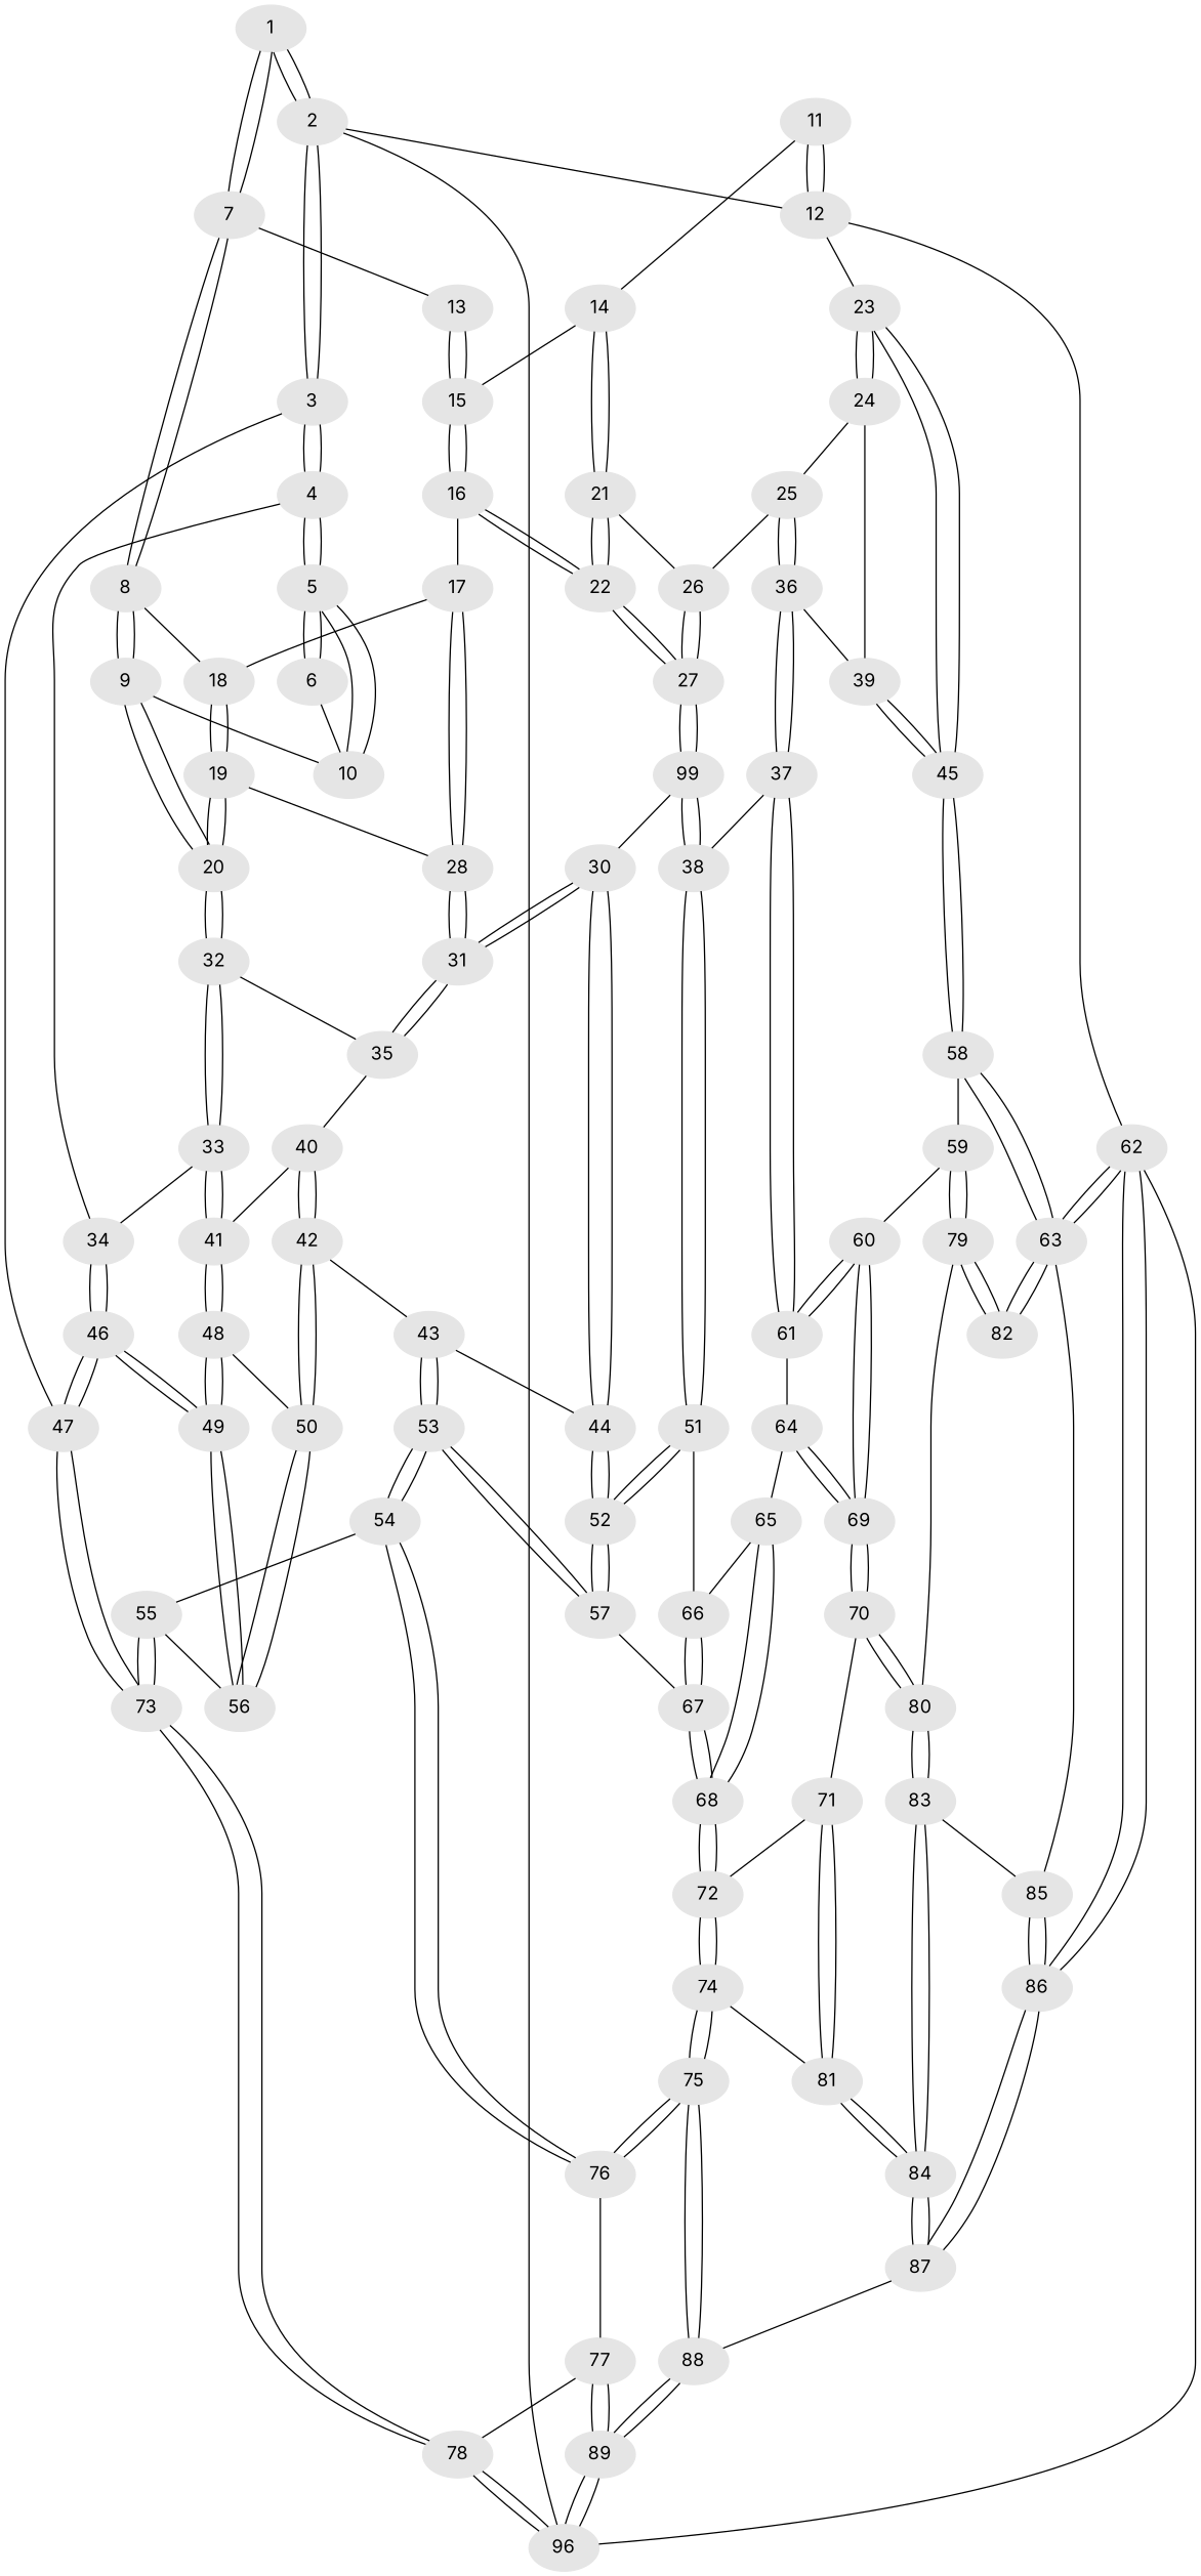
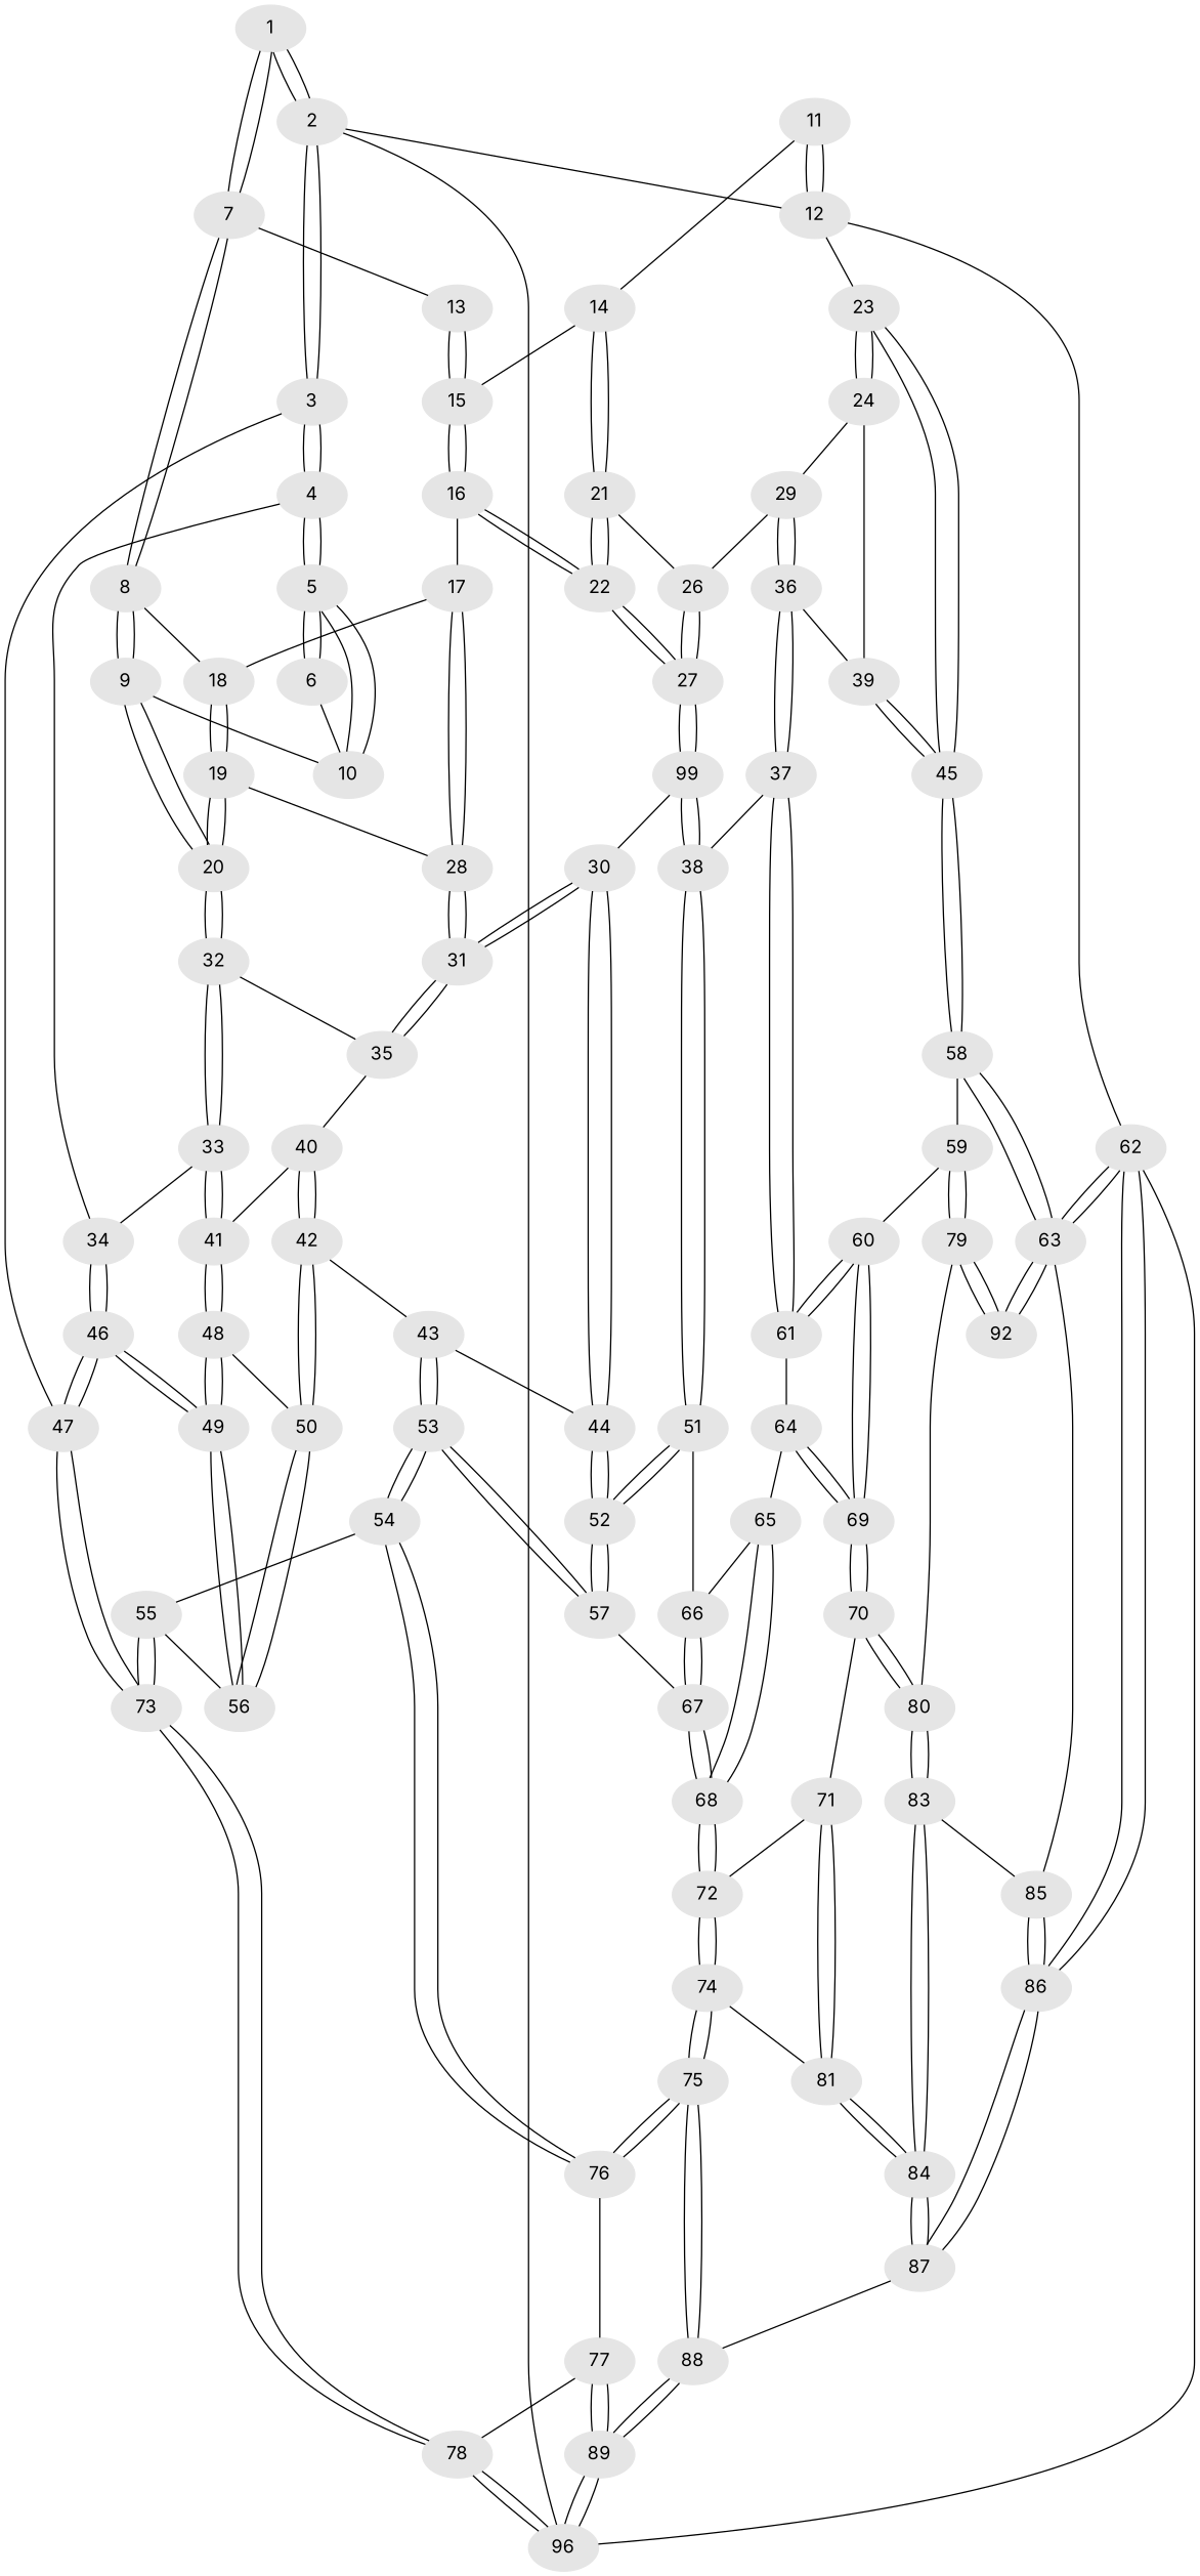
  graph {
    fontname=Inter
    node [color=gray90 fontname=Inter style=filled]
    edge [fontname=Inter]
    1
    2
    7
    3
    12
    n6 [label=96]
    8
    13
    4
    47
    23
    62
    5
    34
    73
    6
    10
    46
    9
    18
    15
    20
    19
    32
    11
    14
    21
    24
    45
    63
    86
    16
    22
    26
    17
    28
    27
    31
    35
    33
    n41 [label=99]
-   25
+   25 [label=29]
    39
    58
    36
    37
    30
    38
    44
    51
    52
    40
    41
    48
    49
    42
    61
    64
    66
    43
    50
    53
    56
    57
    54
    59
    78
    67
    55
    76
    77
    68
    60
    79
-   82
+   82 [label=92]
    85
    69
    80
    70
    65
    87
    72
    74
    71
    81
    83
    84
    75
    88
    89
    1 -- 2
    1 -- 2
    1 -- 7
    1 -- 7
    2 -- 3
    2 -- 3
    2 -- 12
    2 -- n6
    7 -- 8
    7 -- 8
    7 -- 13
    3 -- 4
    3 -- 4
    3 -- 47
    12 -- 23
    12 -- 62
    8 -- 9
    8 -- 9
    8 -- 18
    13 -- 15
    13 -- 15
    4 -- 5
    4 -- 5
    4 -- 34
    47 -- 73
    47 -- 73
    23 -- 24
    23 -- 24
    23 -- 45
    23 -- 45
    62 -- n6
    62 -- 63
    62 -- 63
    62 -- 86
    62 -- 86
    5 -- 6
    5 -- 6
    5 -- 10
    5 -- 10
    34 -- 46
    34 -- 46
    73 -- 78
    73 -- 78
    6 -- 10
    46 -- 47
    46 -- 47
    46 -- 49
    46 -- 49
    9 -- 10
    9 -- 20
    9 -- 20
    18 -- 19
    18 -- 19
    15 -- 16
    15 -- 16
    20 -- 32
    20 -- 32
    19 -- 20
    19 -- 20
    19 -- 28
    32 -- 35
    32 -- 33
    32 -- 33
    11 -- 12
    11 -- 12
    11 -- 14
    14 -- 15
    14 -- 21
    14 -- 21
    21 -- 22
    21 -- 22
    21 -- 26
    24 -- 25
    24 -- 39
    45 -- 58
    45 -- 58
    63 -- 82
    63 -- 82
    63 -- 85
    86 -- 87
    86 -- 87
    16 -- 22
    16 -- 22
    16 -- 17
    22 -- 27
    22 -- 27
    26 -- 27
    26 -- 27
    17 -- 18
    17 -- 28
    17 -- 28
    28 -- 31
    28 -- 31
    27 -- n41
    27 -- n41
    31 -- 35
    31 -- 35
    35 -- 40
    33 -- 34
    33 -- 41
    33 -- 41
    n41 -- 30
    n41 -- 38
    n41 -- 38
    25 -- 26
    25 -- 36
    25 -- 36
    39 -- 45
    39 -- 45
    58 -- 63
    58 -- 63
    58 -- 59
    36 -- 39
    36 -- 37
    36 -- 37
    37 -- 38
    37 -- 61
    37 -- 61
    30 -- 31
    30 -- 31
    30 -- 44
    30 -- 44
    38 -- 51
    38 -- 51
    44 -- 52
    44 -- 52
    51 -- 52
    51 -- 52
    51 -- 66
    52 -- 57
    52 -- 57
    40 -- 41
    40 -- 42
    40 -- 42
    41 -- 48
    41 -- 48
    48 -- 49
    48 -- 49
    48 -- 50
    49 -- 56
    49 -- 56
    42 -- 43
    42 -- 50
    42 -- 50
    61 -- 64
    64 -- 69
    64 -- 69
    64 -- 65
    66 -- 67
    66 -- 67
    43 -- 44
    43 -- 53
    43 -- 53
    50 -- 56
    50 -- 56
    53 -- 57
    53 -- 57
    53 -- 54
    53 -- 54
    57 -- 67
    54 -- 55
    54 -- 76
    54 -- 76
    59 -- 60
    59 -- 79
    59 -- 79
    78 -- n6
    78 -- n6
    67 -- 68
    67 -- 68
    55 -- 73
    55 -- 73
    55 -- 56
    76 -- 77
    77 -- 78
    77 -- 89
    77 -- 89
    68 -- 72
    68 -- 72
    60 -- 61
    60 -- 61
    60 -- 69
    60 -- 69
    79 -- 82
    79 -- 82
    79 -- 80
    85 -- 86
    85 -- 86
    69 -- 70
    69 -- 70
    80 -- 83
    80 -- 83
    70 -- 80
    70 -- 80
    70 -- 71
    65 -- 66
    65 -- 68
    65 -- 68
    87 -- 88
    72 -- 74
    72 -- 74
    74 -- 81
    74 -- 75
    74 -- 75
    71 -- 72
    71 -- 81
    71 -- 81
    81 -- 84
    81 -- 84
    83 -- 85
    83 -- 84
    83 -- 84
    84 -- 87
    84 -- 87
    75 -- 76
    75 -- 76
    75 -- 88
    75 -- 88
    88 -- 89
    88 -- 89
    89 -- n6
    89 -- n6
  }
